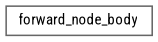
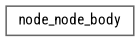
  digraph {
    rankdir=LR
    fontname="Roboto Condensed"
-   n1 [color=grey40 fillcolor=white fontname="Roboto Condensed" fontsize=10 height=0.2 label=forward_node_body shape=box style=filled width=0.4]
+   n1 [color=grey40 fillcolor=white fontname="Roboto Condensed" fontsize=10 height=0.2 label=node_node_body shape=box style=filled width=0.4]
  }
